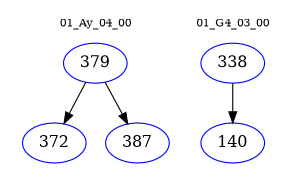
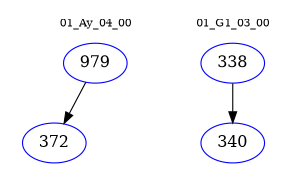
  digraph {
    node [color=blue]
    edge [color=black]
-   n1 [label=379]
+   n1 [label=979]
    n2 [label=372]
-   n3 [label=387]
    n4 [label=338]
-   n5 [label=140]
+   n5 [label=340]
    subgraph cluster_1 {
      color=white
      fontsize=10
      label="01_Ay_04_00"
      n1
      n2
-     n3
    }
    subgraph cluster_2 {
      color=white
      fontsize=10
-     label="01_G4_03_00"
+     label="01_G1_03_00"
      n4
      n5
    }
    n1 -> n2
-   n1 -> n3
    n4 -> n5
  }
